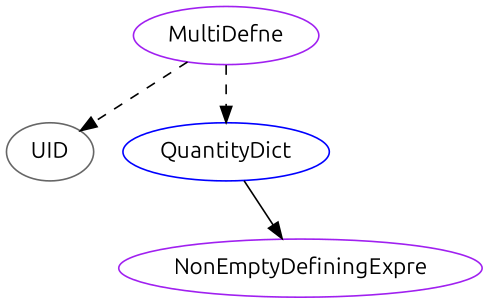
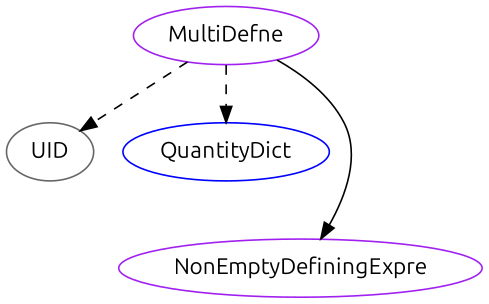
  digraph {
    fontname=Ubuntu
    node [color=purple fontname=Ubuntu]
    edge [fontname=Ubuntu style=dashed]
    n1 [label=MultiDefne shape=oval]
    UID [color=gray40]
    QuantityDict [color=blue]
    NonEmptyDefiningExpre
    n1 -> UID
    n1 -> QuantityDict
-   QuantityDict -> NonEmptyDefiningExpre [style=solid]
+   n1 -> NonEmptyDefiningExpre [style=solid]
  }
